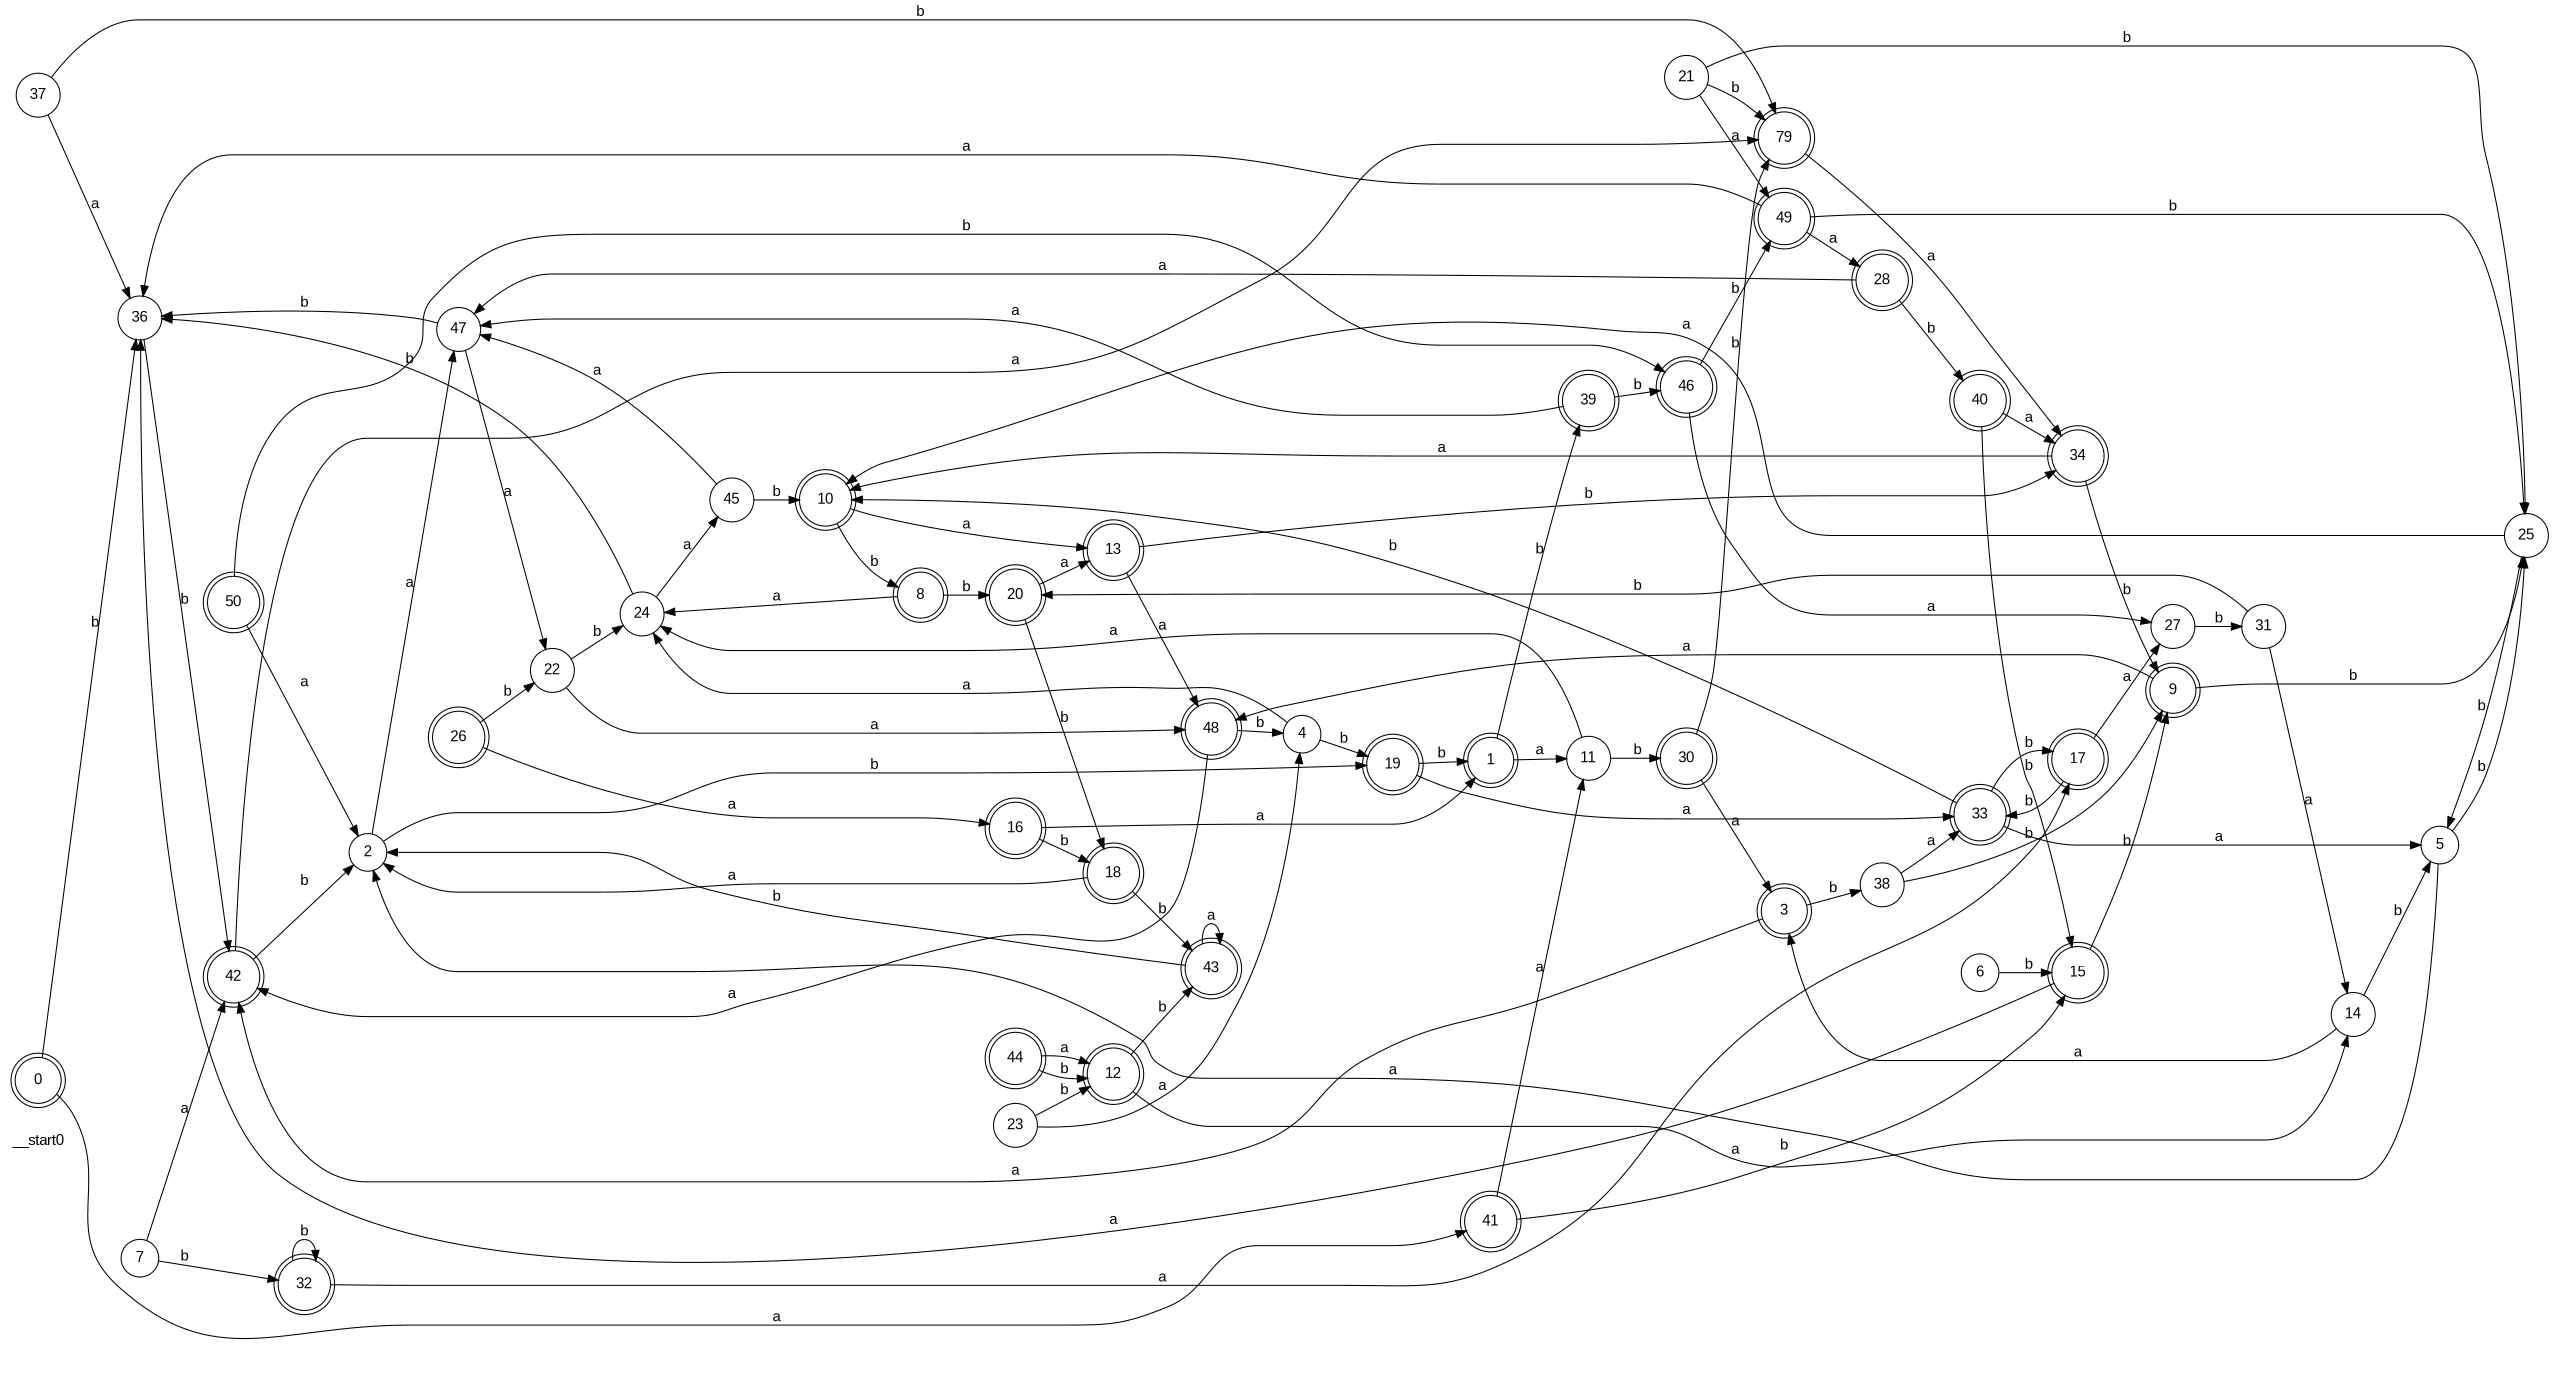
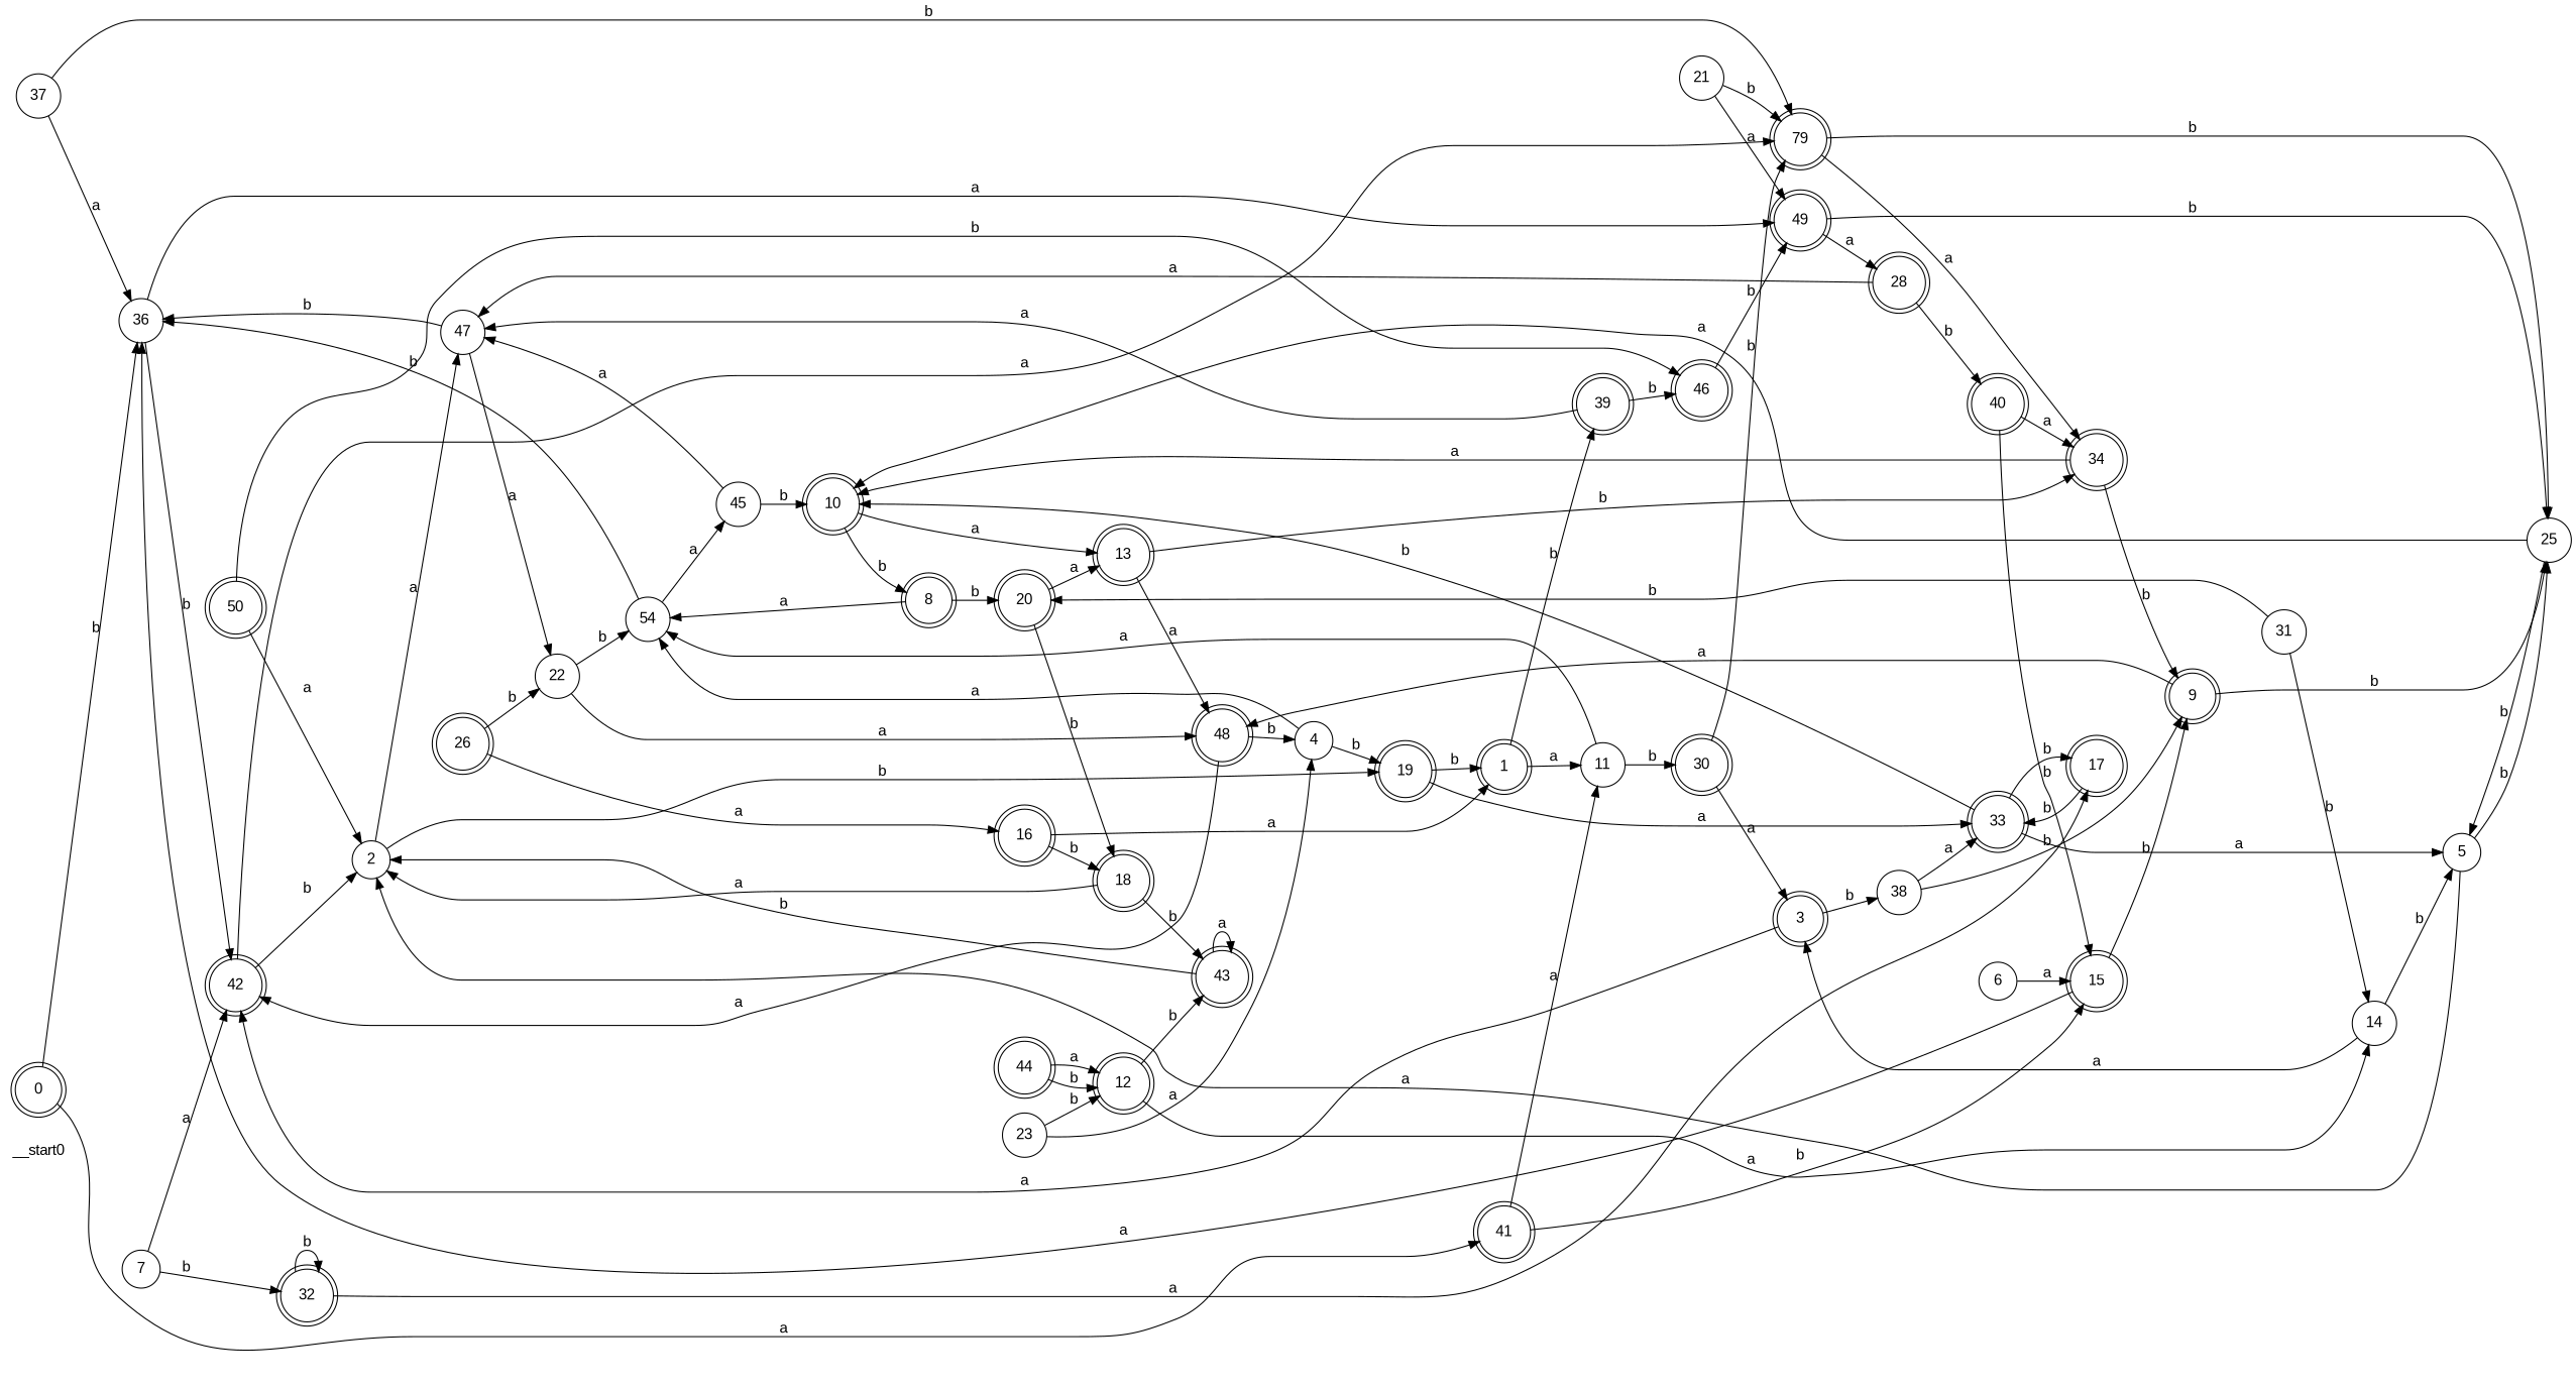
  digraph {
    fontname="Liberation Sans"
    rankdir=LR
    node [fontname="Liberation Sans" shape=doublecircle color=black fillcolor=white style="rounded,filled"]
    edge [fontname="Liberation Sans"]
    __start0 [shape=none color="" fillcolor="" style=""]
    n2 [label=0]
    n3 [label=36 shape=circle style=filled]
    n4 [label=41]
    n5 [label=42]
    n6 [label=49]
    n7 [label=11 shape=circle style=filled]
    n8 [label=15]
    n9 [label=1]
    n10 [label=39]
-   n11 [label=24 shape=circle style=filled]
+   n11 [label=54 shape=circle style=filled]
    n12 [label=30]
    n13 [label=47 shape=circle style=filled]
    n14 [label=46]
    n15 [label=2 shape=circle style=filled]
    n16 [label=19]
    n17 [label=33]
    n18 [label=22 shape=circle style=filled]
    n19 [label=3]
    n20 [label=38 shape=circle style=filled]
    n21 [label=9]
    n22 [label=79]
    n23 [label=4 shape=circle style=filled]
    n24 [label=45 shape=circle style=filled]
    n25 [label=5 shape=circle style=filled]
    n26 [label=25 shape=circle style=filled]
    n27 [label=10]
    n28 [label=6 shape=circle style=filled]
    n29 [label=8]
    n30 [label=13]
    n31 [label=7 shape=circle style=filled]
    n32 [label=32]
    n33 [label=17]
    n34 [label=20]
    n35 [label=18]
    n36 [label=48]
    n37 [label=34]
    n38 [label=12]
    n39 [label=14 shape=circle style=filled]
    n40 [label=43]
    n41 [label=16]
-   n42 [label=27 shape=circle style=filled]
    n43 [label=31 shape=circle style=filled]
    n44 [label=21 shape=circle style=filled]
    n45 [label=28]
    n46 [label=23 shape=circle style=filled]
    n47 [label=26]
    n48 [label=40]
    n49 [label=37 shape=circle style=filled]
    n50 [label=44]
    n51 [label=50]
    n2 -> n3 [label=b]
    n2 -> n4 [label=a]
    n3 -> n5 [label=b]
-   n6 -> n3 [label=a]
+   n3 -> n6 [label=a]
    n4 -> n7 [label=a]
    n4 -> n8 [label=b]
    n5 -> n15 [label=b]
    n5 -> n22 [label=a]
    n6 -> n26 [label=b]
    n6 -> n45 [label=a]
    n7 -> n11 [label=a]
    n7 -> n12 [label=b]
    n8 -> n3 [label=a]
    n8 -> n21 [label=b]
    n9 -> n7 [label=a]
    n9 -> n10 [label=b]
    n10 -> n13 [label=a]
    n10 -> n14 [label=b]
    n11 -> n3 [label=b]
    n11 -> n24 [label=a]
    n12 -> n19 [label=a]
    n12 -> n22 [label=b]
    n13 -> n3 [label=b]
    n13 -> n18 [label=a]
    n14 -> n6 [label=b]
-   n14 -> n42 [label=a]
    n15 -> n13 [label=a]
    n15 -> n16 [label=b]
    n16 -> n9 [label=b]
    n16 -> n17 [label=a]
    n17 -> n25 [label=a]
    n17 -> n27 [label=b]
    n17 -> n33 [label=b]
    n18 -> n11 [label=b]
    n18 -> n36 [label=a]
    n19 -> n5 [label=a]
    n19 -> n20 [label=b]
    n20 -> n17 [label=a]
    n20 -> n21 [label=b]
    n21 -> n26 [label=b]
    n21 -> n36 [label=a]
-   n44 -> n26 [label=b]
+   n22 -> n26 [label=b]
    n22 -> n37 [label=a]
    n23 -> n11 [label=a]
    n23 -> n16 [label=b]
    n24 -> n13 [label=a]
    n24 -> n27 [label=b]
    n25 -> n15 [label=a]
    n25 -> n26 [label=b]
    n26 -> n25 [label=b]
    n26 -> n27 [label=a]
    n27 -> n29 [label=b]
    n27 -> n30 [label=a]
-   n28 -> n8 [label=b]
+   n28 -> n8 [label=a]
    n29 -> n11 [label=a]
    n29 -> n34 [label=b]
    n30 -> n36 [label=a]
    n30 -> n37 [label=b]
    n31 -> n5 [label=a]
    n31 -> n32 [label=b]
    n32 -> n32 [label=b]
    n32 -> n33 [label=a]
    n33 -> n17 [label=b]
-   n33 -> n42 [label=a]
    n34 -> n30 [label=a]
    n34 -> n35 [label=b]
    n35 -> n15 [label=a]
    n35 -> n40 [label=b]
    n36 -> n5 [label=a]
    n36 -> n23 [label=b]
    n37 -> n21 [label=b]
    n37 -> n27 [label=a]
    n38 -> n39 [label=a]
    n38 -> n40 [label=b]
    n39 -> n19 [label=a]
    n39 -> n25 [label=b]
    n40 -> n15 [label=b]
    n40 -> n40 [label=a]
    n41 -> n9 [label=a]
    n41 -> n35 [label=b]
-   n42 -> n43 [label=b]
    n43 -> n34 [label=b]
-   n43 -> n39 [label=a]
+   n43 -> n39 [label=b]
    n44 -> n6 [label=a]
    n44 -> n22 [label=b]
    n45 -> n13 [label=a]
    n45 -> n48 [label=b]
    n46 -> n23 [label=a]
    n46 -> n38 [label=b]
    n47 -> n18 [label=b]
    n47 -> n41 [label=a]
    n48 -> n8 [label=b]
    n48 -> n37 [label=a]
    n49 -> n3 [label=a]
    n49 -> n22 [label=b]
    n50 -> n38 [label=a]
    n50 -> n38 [label=b]
    n51 -> n14 [label=b]
    n51 -> n15 [label=a]
  }
